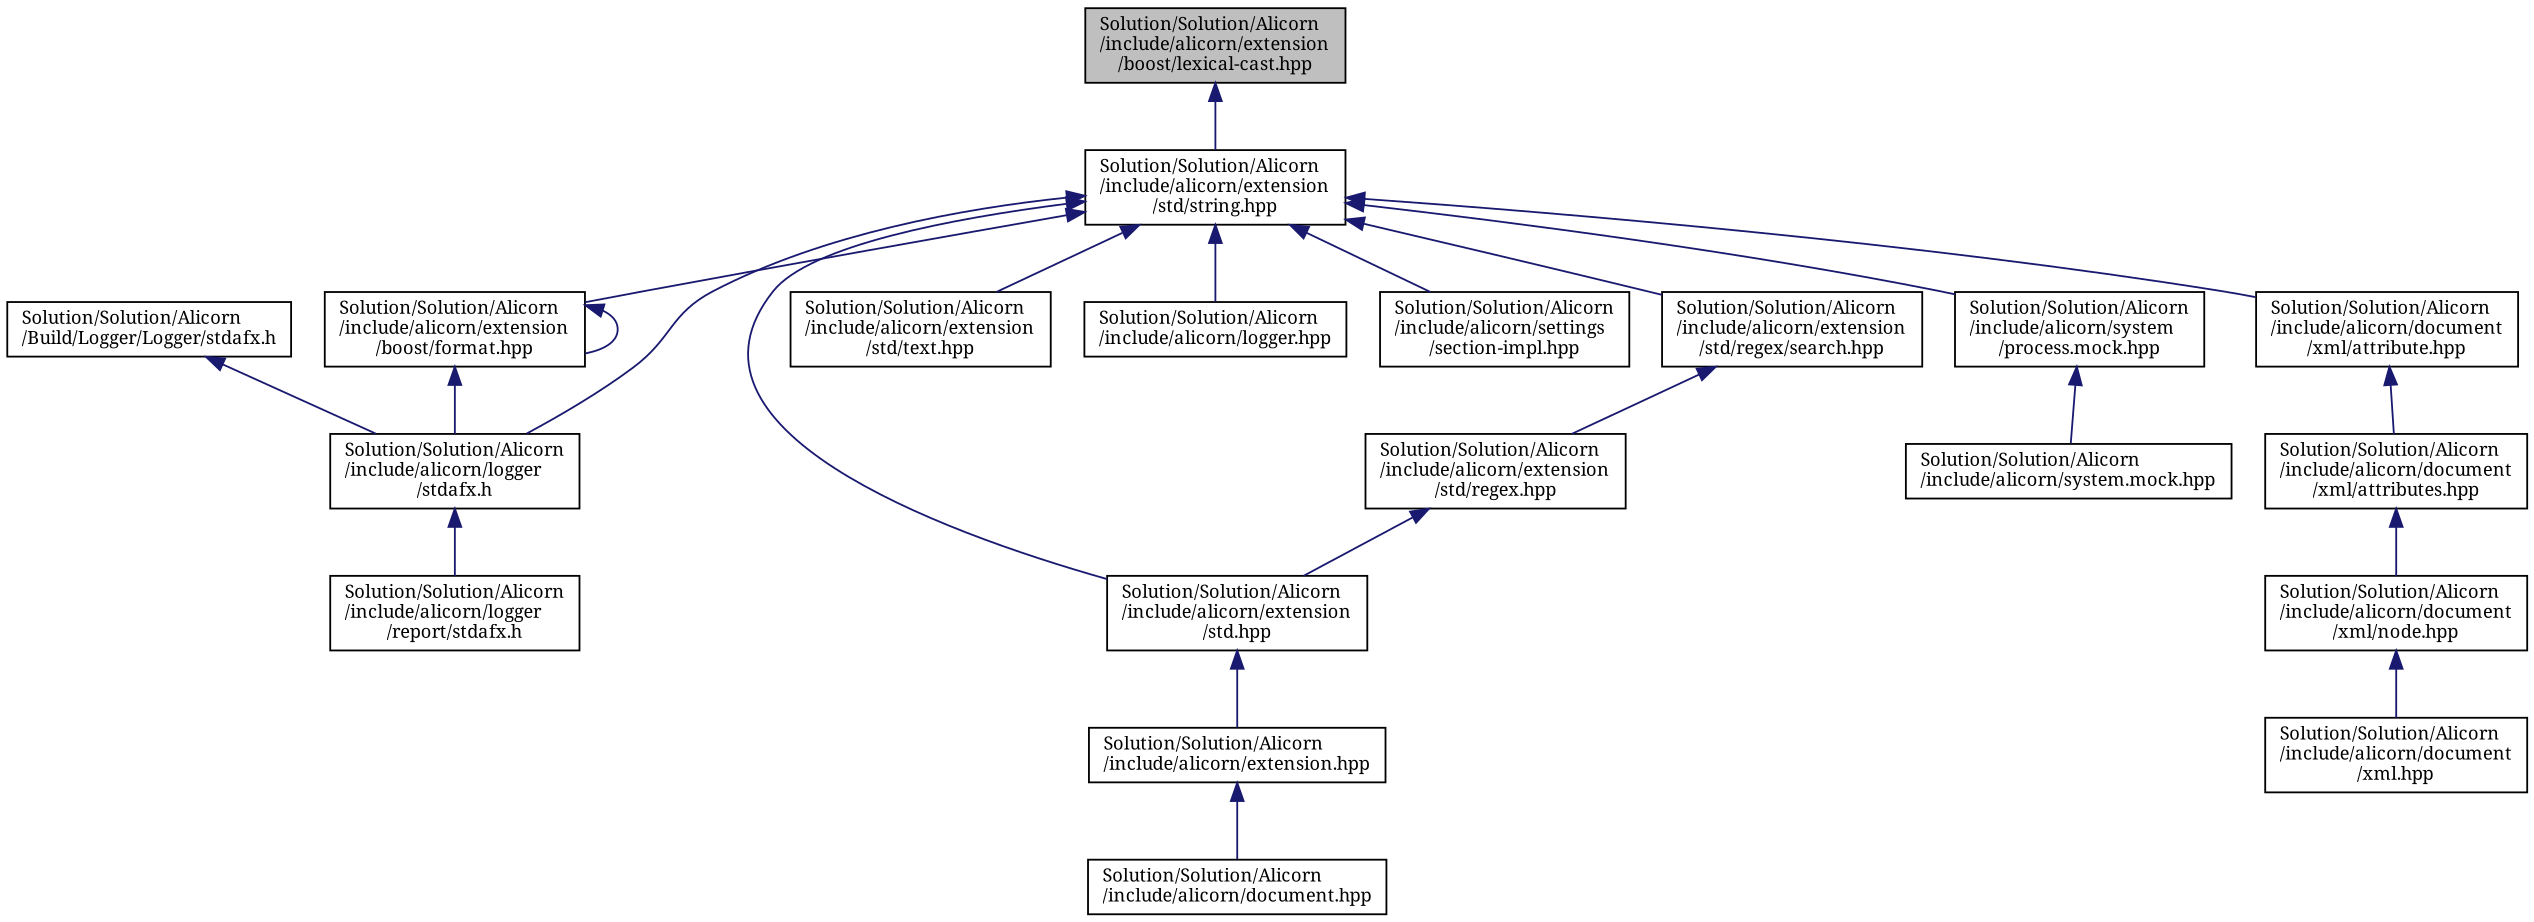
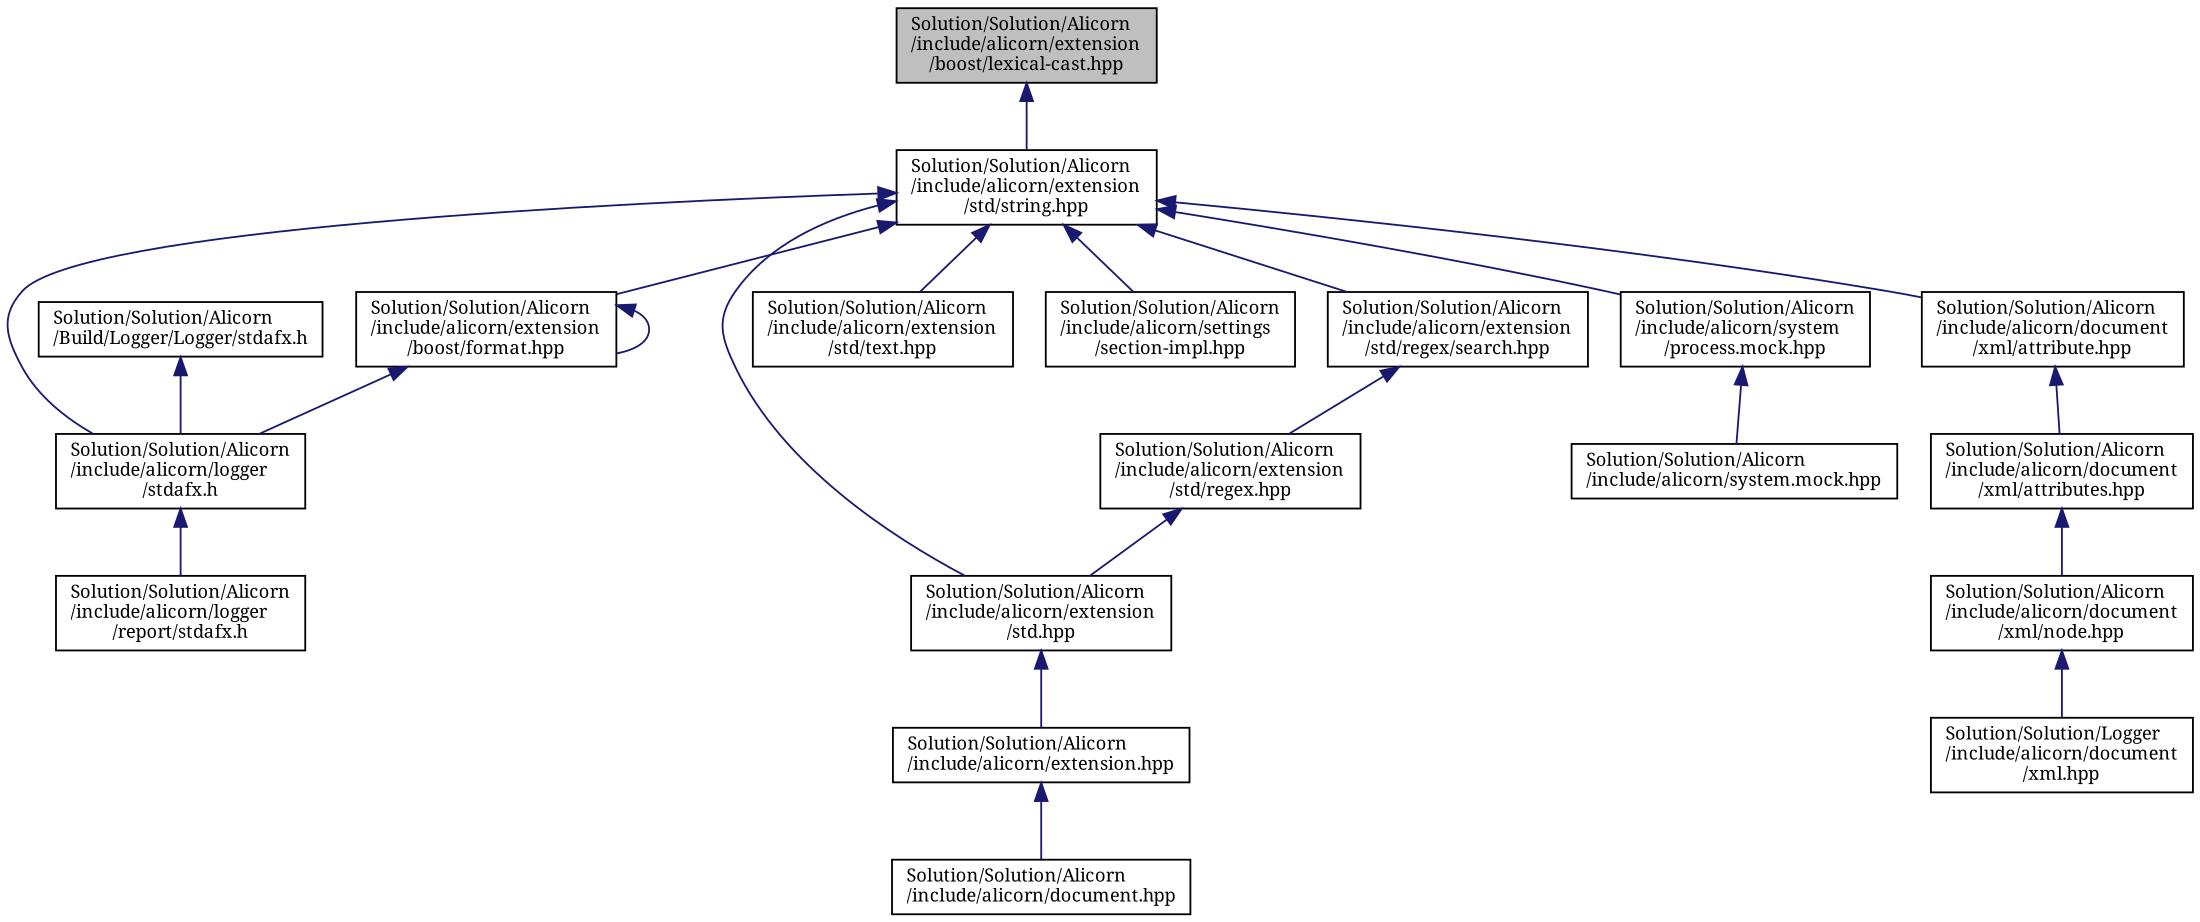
  digraph {
    fontname="Noto Serif"
    node [color=black fillcolor=white fontname="Noto Serif" fontsize=10 shape=record style=filled]
    edge [color=midnightblue dir=back fontname="Noto Serif" fontsize=10 labelfontname=Verdana labelfontsize=10 style=solid]
    n1 [fillcolor=grey75 fontcolor=black height=0.2 label="Solution/Solution/Alicorn\l/include/alicorn/extension\l/boost/lexical-cast.hpp" width=0.4]
    n2 [height=0.2 label="Solution/Solution/Alicorn\l/include/alicorn/extension\l/std/string.hpp" width=0.4]
    n3 [height=0.2 label="Solution/Solution/Alicorn\l/include/alicorn/document\l/xml/attribute.hpp" width=0.4]
    n4 [height=0.2 label="Solution/Solution/Alicorn\l/include/alicorn/extension\l/boost/format.hpp" width=0.4]
    n5 [height=0.2 label="Solution/Solution/Alicorn\l/include/alicorn/logger\l/stdafx.h" width=0.4]
    n6 [height=0.2 label="Solution/Solution/Alicorn\l/include/alicorn/extension\l/std/regex/search.hpp" width=0.4]
    n7 [height=0.2 label="Solution/Solution/Alicorn\l/include/alicorn/extension\l/std.hpp" width=0.4]
    n8 [height=0.2 label="Solution/Solution/Alicorn\l/include/alicorn/extension\l/std/text.hpp" width=0.4]
-   n9 [height=0.2 label="Solution/Solution/Alicorn\l/include/alicorn/logger.hpp" width=0.4]
    n10 [height=0.2 label="Solution/Solution/Alicorn\l/include/alicorn/settings\l/section-impl.hpp" width=0.4]
    n11 [height=0.2 label="Solution/Solution/Alicorn\l/include/alicorn/system\l/process.mock.hpp" width=0.4]
    n12 [height=0.2 label="Solution/Solution/Alicorn\l/include/alicorn/document\l/xml/attributes.hpp" width=0.4]
    n13 [height=0.2 label="Solution/Solution/Alicorn\l/include/alicorn/logger\l/report/stdafx.h" width=0.4]
    n14 [height=0.2 label="Solution/Solution/Alicorn\l/include/alicorn/extension\l/std/regex.hpp" width=0.4]
    n15 [height=0.2 label="Solution/Solution/Alicorn\l/include/alicorn/extension.hpp" width=0.4]
    n16 [height=0.2 label="Solution/Solution/Alicorn\l/include/alicorn/system.mock.hpp" width=0.4]
    n17 [height=0.2 label="Solution/Solution/Alicorn\l/include/alicorn/document\l/xml/node.hpp" width=0.4]
-   n18 [height=0.2 label="Solution/Solution/Alicorn\l/include/alicorn/document\l/xml.hpp" width=0.4]
+   n18 [height=0.2 label="Solution/Solution/Logger\l/include/alicorn/document\l/xml.hpp" width=0.4]
    n19 [height=0.2 label="Solution/Solution/Alicorn\l/include/alicorn/document.hpp" width=0.4]
    n20 [height=0.2 label="Solution/Solution/Alicorn\l/Build/Logger/Logger/stdafx.h" width=0.4]
    n1 -> n2
    n2 -> n3
    n2 -> n4
    n2 -> n5
    n2 -> n6
    n2 -> n7
    n2 -> n8
-   n2 -> n9
    n2 -> n10
    n2 -> n11
    n3 -> n12
    n4 -> n4
    n4 -> n5
    n5 -> n13
    n6 -> n14
    n7 -> n15
    n11 -> n16
    n12 -> n17
    n14 -> n7
    n15 -> n19
    n17 -> n18
    n20 -> n5
  }
